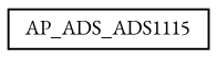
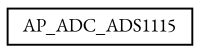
  digraph {
    rankdir=LR
    fontname="EB Garamond"
-   n1 [color=black fillcolor=white fontname="EB Garamond" fontsize=10 height=0.2 label=AP_ADS_ADS1115 shape=record style=filled width=0.4]
+   n1 [color=black fillcolor=white fontname="EB Garamond" fontsize=10 height=0.2 label=AP_ADC_ADS1115 shape=record style=filled width=0.4]
  }
